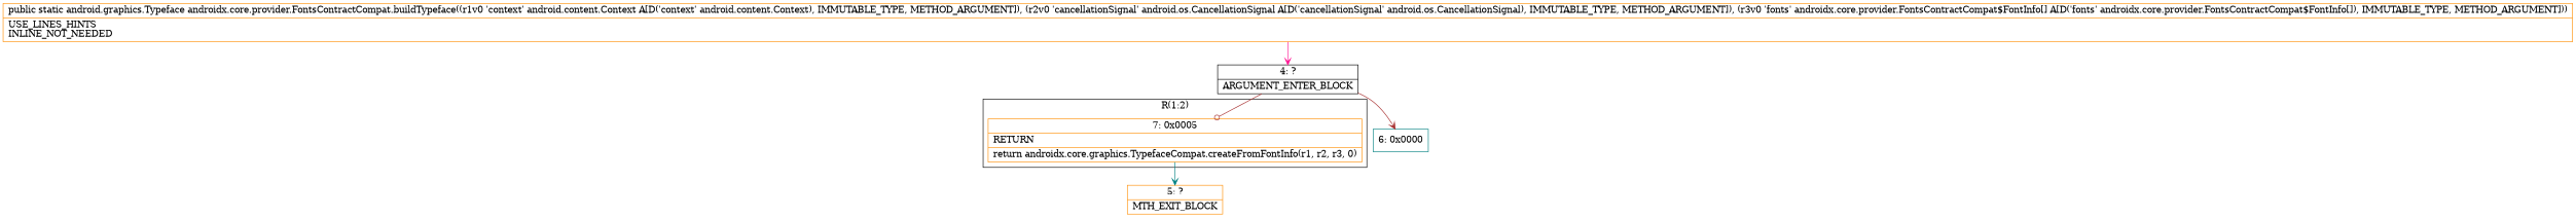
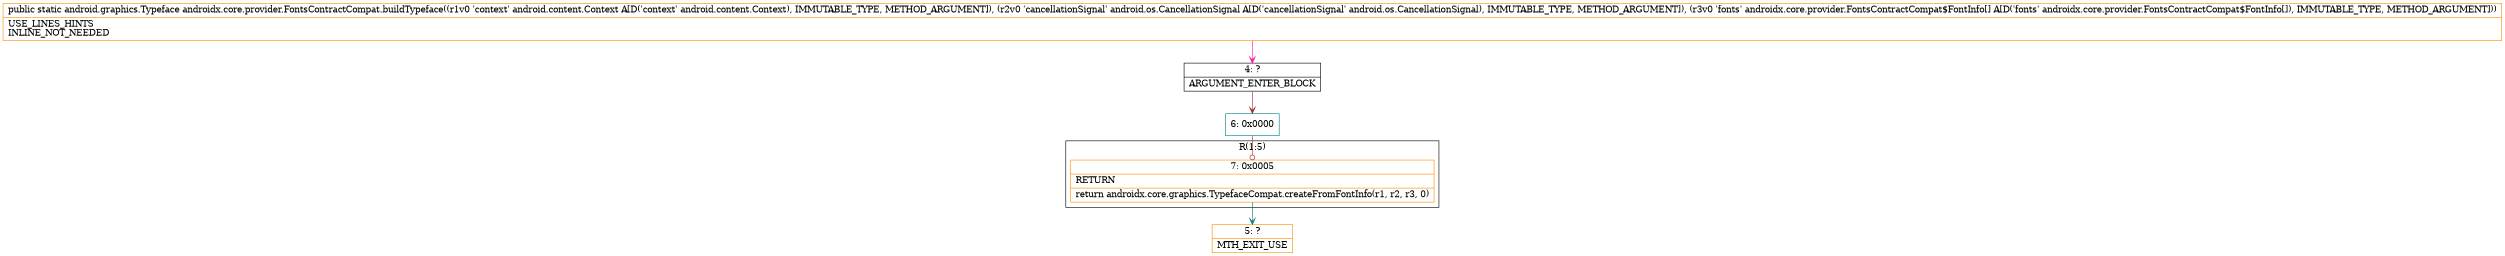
  digraph {
    node [color=darkorange shape=record]
    edge [arrowhead=vee color=brown]
    n1 [label="{7\:\ 0x0005|RETURN\l|return androidx.core.graphics.TypefaceCompat.createFromFontInfo(r1, r2, r3, 0)\l}"]
-   n2 [label="{5\:\ ?|MTH_EXIT_BLOCK\l}"]
+   n2 [label="{5\:\ ?|MTH_EXIT_USE\l}"]
    n3 [color=black label="{4\:\ ?|ARGUMENT_ENTER_BLOCK\l}"]
    n4 [color=teal label="{6\:\ 0x0000}"]
    n5 [label="{public static android.graphics.Typeface androidx.core.provider.FontsContractCompat.buildTypeface((r1v0 'context' android.content.Context A[D('context' android.content.Context), IMMUTABLE_TYPE, METHOD_ARGUMENT]), (r2v0 'cancellationSignal' android.os.CancellationSignal A[D('cancellationSignal' android.os.CancellationSignal), IMMUTABLE_TYPE, METHOD_ARGUMENT]), (r3v0 'fonts' androidx.core.provider.FontsContractCompat$FontInfo[] A[D('fonts' androidx.core.provider.FontsContractCompat$FontInfo[]), IMMUTABLE_TYPE, METHOD_ARGUMENT]))  | USE_LINES_HINTS\lINLINE_NOT_NEEDED\l}"]
    subgraph cluster_1 {
-     label="R(1:2)"
+     label="R(1:5)"
      n1
    }
    n1 -> n2 [color=teal]
    n3 -> n4
-   n3 -> n1 [arrowhead=odot]
+   n4 -> n1 [arrowhead=odot]
    n5 -> n3 [color=deeppink]
  }
